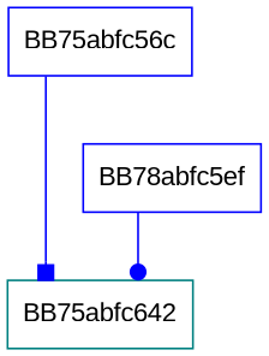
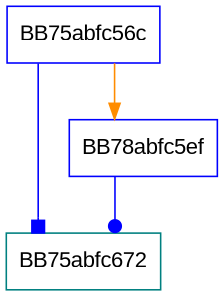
  digraph {
    fontname="Liberation Sans"
    splines=ortho
    node [color=blue fontname="Liberation Sans" shape=box]
    edge [color=blue fontname="Liberation Sans"]
-   BB75abfc642 [color=teal]
+   BB75abfc642 [color=teal label=BB75abfc672]
    BB75abfc56c
    n3 [label=BB78abfc5ef]
    BB75abfc56c -> BB75abfc642 [arrowhead=box]
+   BB75abfc56c -> n3 [arrowhead=normal color=darkorange]
    n3 -> BB75abfc642 [arrowhead=dot]
  }
